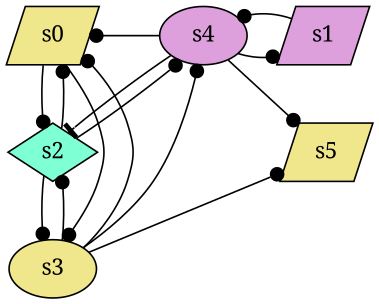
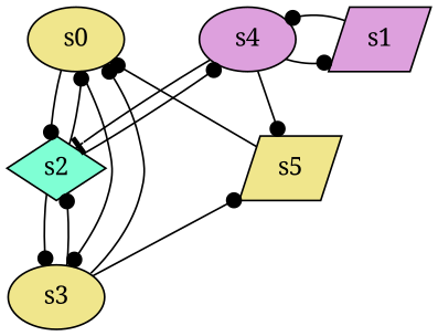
  digraph {
    fontname="Noto Serif"
    node [fillcolor=khaki fontname="Noto Serif" player=1 shape=parallelogram style=filled]
    edge [arrowhead=dot fontname="Noto Serif"]
    s2 [fillcolor=aquamarine shape=diamond]
-   s0 [player=0]
+   s0 [player=0 shape=ellipse]
    s3 [player=0 shape=ellipse]
    s4 [fillcolor=plum shape=ellipse]
    s5 [player=0]
    s1 [fillcolor=plum]
    s2 -> s0 [constraint="time % 2 == 0"]
    s2 -> s3
    s2 -> s4 [constraint="time % 6 == 3"]
    s0 -> s2 [constraint="!(time % 6 == 3)"]
    s0 -> s3 [constraint="time == 5 || time == 9 || time == 11 || time == 29"]
    s3 -> s2 [constraint="time % 4 == 3"]
    s3 -> s0 [constraint="time == 4"]
-   s3 -> s4 [constraint="time % 6 == 4"]
    s3 -> s5 [constraint="time % 2 == 0 || time % 5 == 1"]
    s4 -> s2 [arrowhead=tee]
-   s4 -> s0 [constraint="time % 4 == 1 || time % 3 == 1"]
+   s5 -> s0 [constraint="time % 4 == 1 || time % 3 == 1"]
    s4 -> s5
    s4 -> s1 [constraint="time % 4 == 0 || time % 2 == 1"]
    s1 -> s4 [constraint="time % 5 == 4"]
  }
